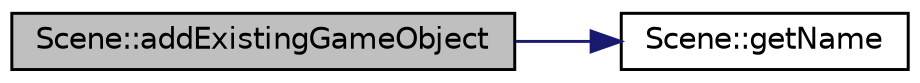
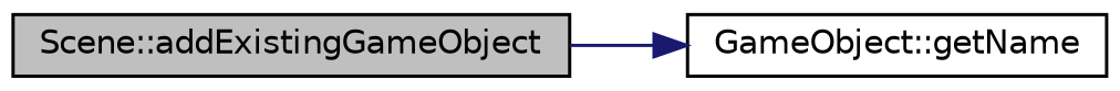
  digraph {
    rankdir=LR
    node [color=black fontname=Helvetica fontsize=10 shape=record style=filled]
    n1 [fillcolor=grey75 fontcolor=black height=0.2 label="Scene::addExistingGameObject" width=0.4]
-   n2 [fillcolor=white height=0.2 label="Scene::getName" width=0.4]
+   n2 [fillcolor=white height=0.2 label="GameObject::getName" width=0.4]
    n1 -> n2 [color=midnightblue fontname=Helvetica fontsize=10 labelfontname=Helvetica labelfontsize=10 style=solid]
  }
